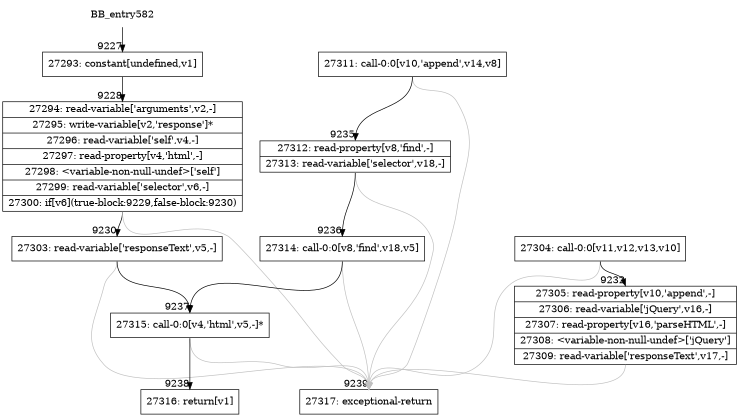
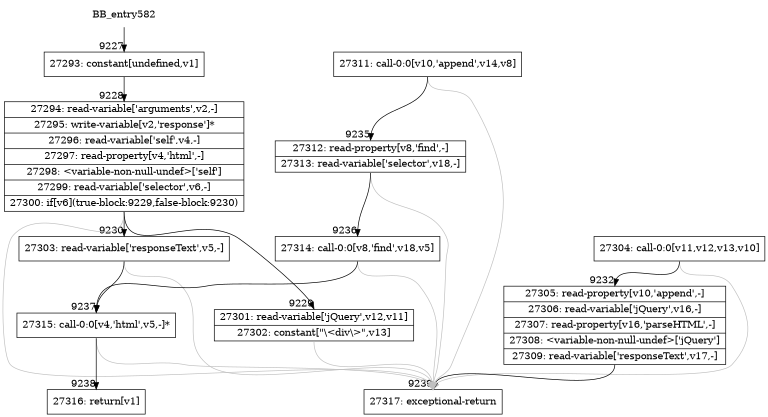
  digraph {
    rankdir=TD
    node [shape=record]
    edge [headport=n tailport=s]
    n1 [label=BB_entry582 shape=none]
    n2 [label="{27293: constant[undefined,v1]}"]
    n3 [label="{27294: read-variable['arguments',v2,-]|27295: write-variable[v2,'response']*|27296: read-variable['self',v4,-]|27297: read-property[v4,'html',-]|27298: \<variable-non-null-undef\>['self']|27299: read-variable['selector',v6,-]|27300: if[v6](true-block:9229,false-block:9230)}"]
+   n4 [label="{27301: read-variable['jQuery',v12,v11]|27302: constant[\"\\\<div\\\>\",v13]}"]
    n5 [label="{27303: read-variable['responseText',v5,-]}"]
    n6 [label="{27317: exceptional-return}"]
    n7 [label="{27315: call-0:0[v4,'html',v5,-]*}"]
    n8 [label="{27304: call-0:0[v11,v12,v13,v10]}"]
    n9 [label="{27305: read-property[v10,'append',-]|27306: read-variable['jQuery',v16,-]|27307: read-property[v16,'parseHTML',-]|27308: \<variable-non-null-undef\>['jQuery']|27309: read-variable['responseText',v17,-]}"]
    n10 [label="{27316: return[v1]}"]
    n11 [label="{27311: call-0:0[v10,'append',v14,v8]}"]
    n12 [label="{27312: read-property[v8,'find',-]|27313: read-variable['selector',v18,-]}"]
    n13 [label="{27314: call-0:0[v8,'find',v18,v5]}"]
    n1 -> n2 [headlabel="    9227"]
    n2 -> n3 [headlabel="      9228"]
+   n3 -> n4 [headlabel="      9229"]
    n3 -> n5 [headlabel="      9230"]
    n3 -> n6 [color=gray headlabel="      9239"]
+   n4 -> n6 [color=gray]
    n5 -> n6 [color=gray]
    n5 -> n7 [headlabel="      9237"]
    n7 -> n6 [color=gray]
    n7 -> n10 [headlabel="      9238"]
    n8 -> n6 [color=gray]
    n8 -> n9 [headlabel="      9232"]
-   n9 -> n6 [color=gray]
+   n9 -> n6 [color=black]
    n11 -> n6 [color=gray]
    n11 -> n12 [headlabel="      9235"]
    n12 -> n6 [color=gray]
    n12 -> n13 [headlabel="      9236"]
    n13 -> n6 [color=gray]
    n13 -> n7
  }
